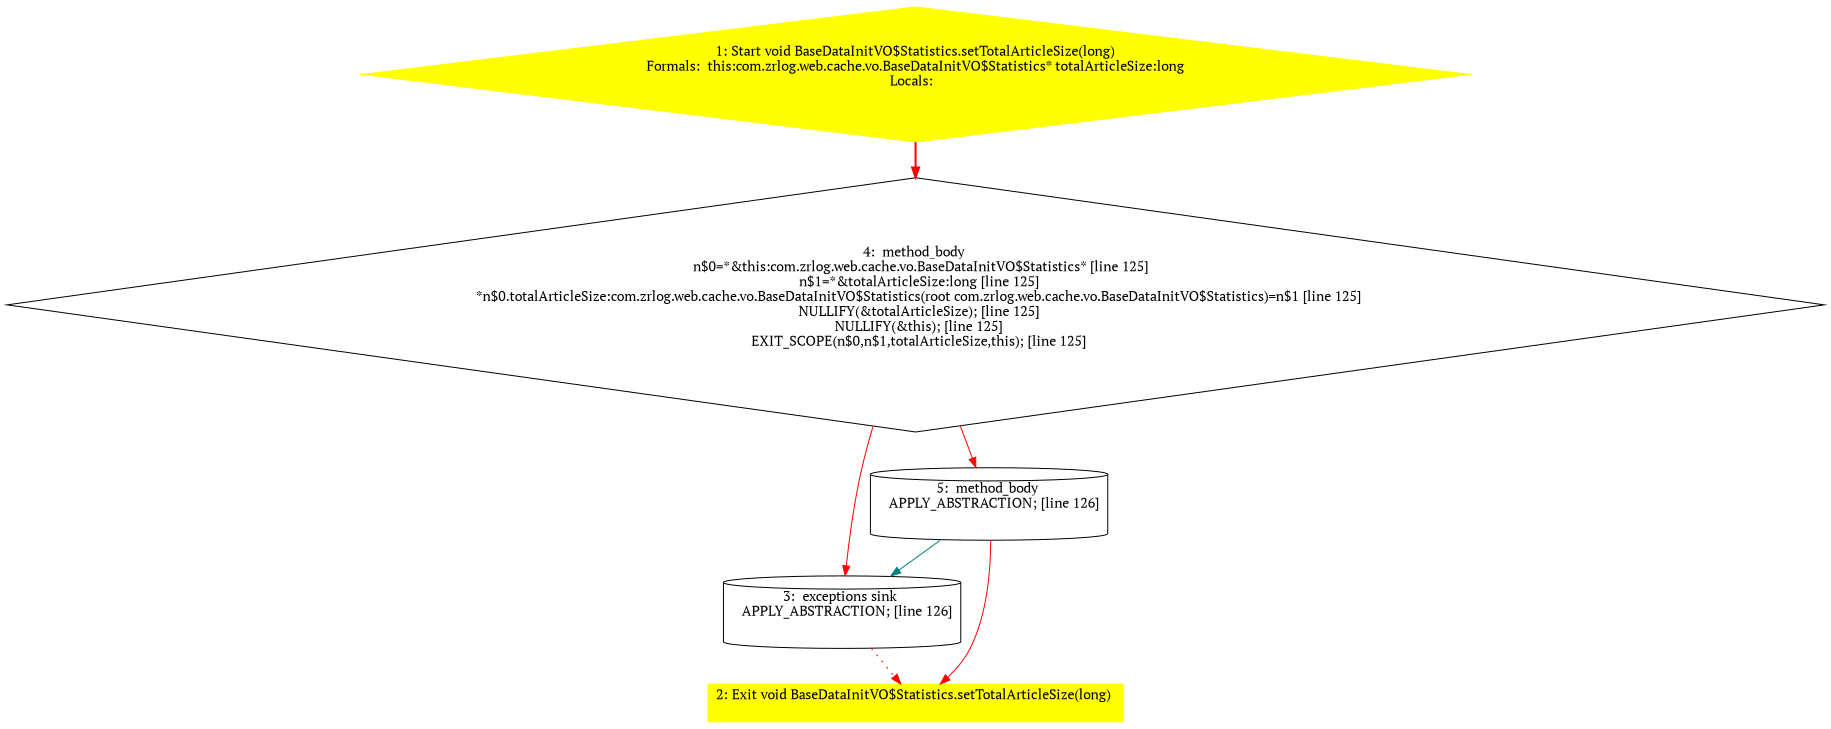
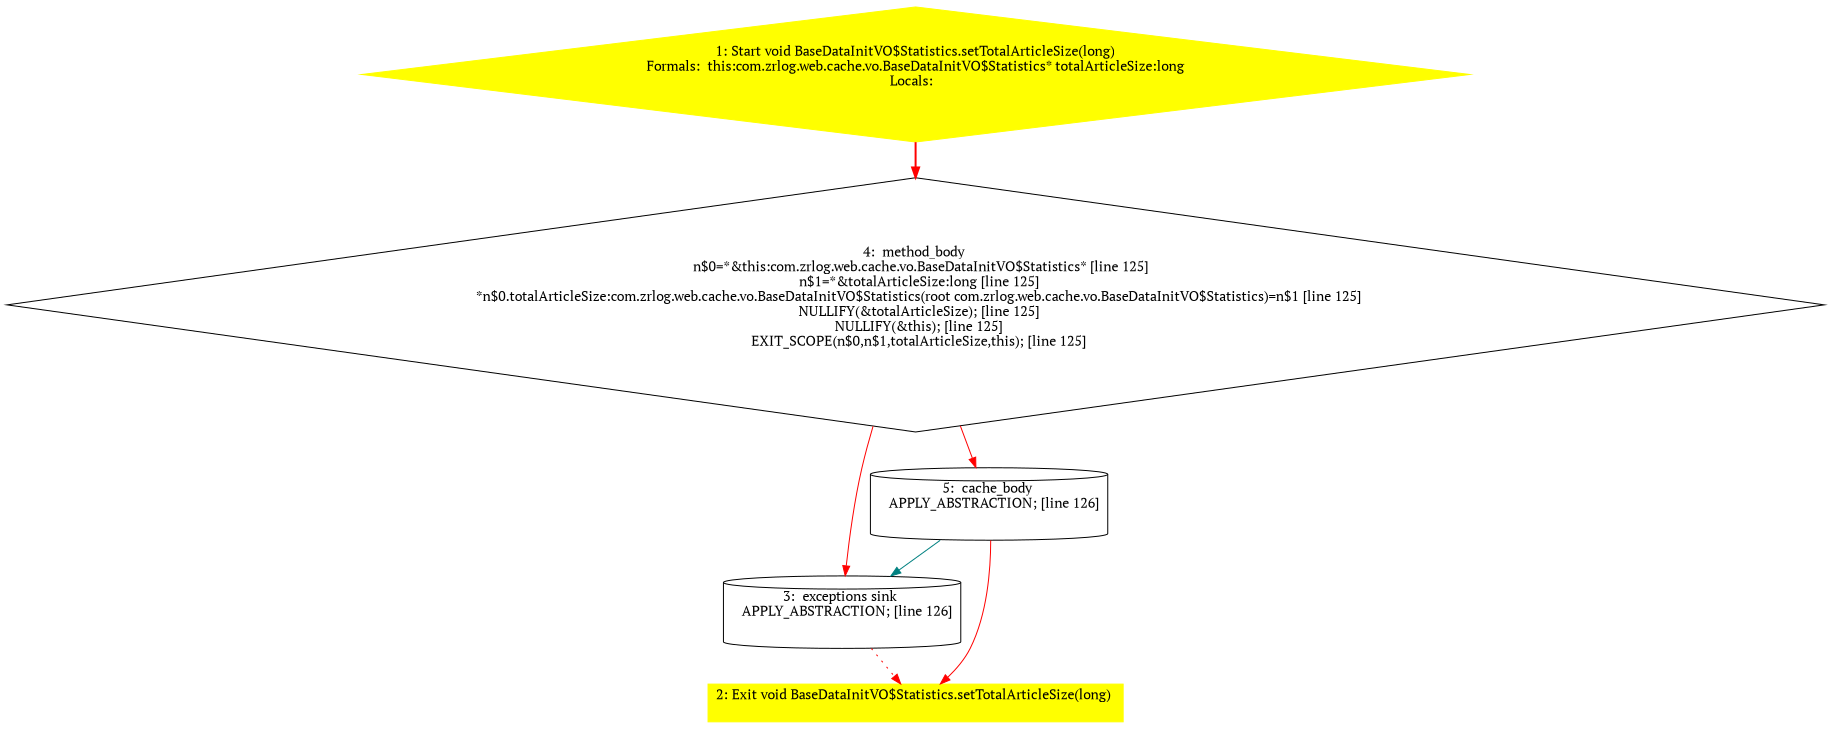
  digraph {
    fontname="PT Serif"
    node [shape=diamond fontname="PT Serif"]
    edge [color=red style=solid fontname="PT Serif"]
    n1 [color=yellow label="1: Start void BaseDataInitVO$Statistics.setTotalArticleSize(long)\nFormals:  this:com.zrlog.web.cache.vo.BaseDataInitVO$Statistics* totalArticleSize:long\nLocals:  \n  " style=filled]
    n2 [label="4:  method_body \n   n$0=*&this:com.zrlog.web.cache.vo.BaseDataInitVO$Statistics* [line 125]\n  n$1=*&totalArticleSize:long [line 125]\n  *n$0.totalArticleSize:com.zrlog.web.cache.vo.BaseDataInitVO$Statistics(root com.zrlog.web.cache.vo.BaseDataInitVO$Statistics)=n$1 [line 125]\n  NULLIFY(&totalArticleSize); [line 125]\n  NULLIFY(&this); [line 125]\n  EXIT_SCOPE(n$0,n$1,totalArticleSize,this); [line 125]\n "]
    n3 [label="3:  exceptions sink \n   APPLY_ABSTRACTION; [line 126]\n " shape=cylinder]
-   n4 [label="5:  method_body \n   APPLY_ABSTRACTION; [line 126]\n " shape=cylinder]
+   n4 [label="5:  cache_body \n   APPLY_ABSTRACTION; [line 126]\n " shape=cylinder]
    n5 [color=yellow label="2: Exit void BaseDataInitVO$Statistics.setTotalArticleSize(long) \n  " style=filled shape=box]
    n1 -> n2 [style=bold]
    n2 -> n3
    n2 -> n4
    n3 -> n5 [style=dotted]
    n4 -> n3 [color=teal]
    n4 -> n5
  }
